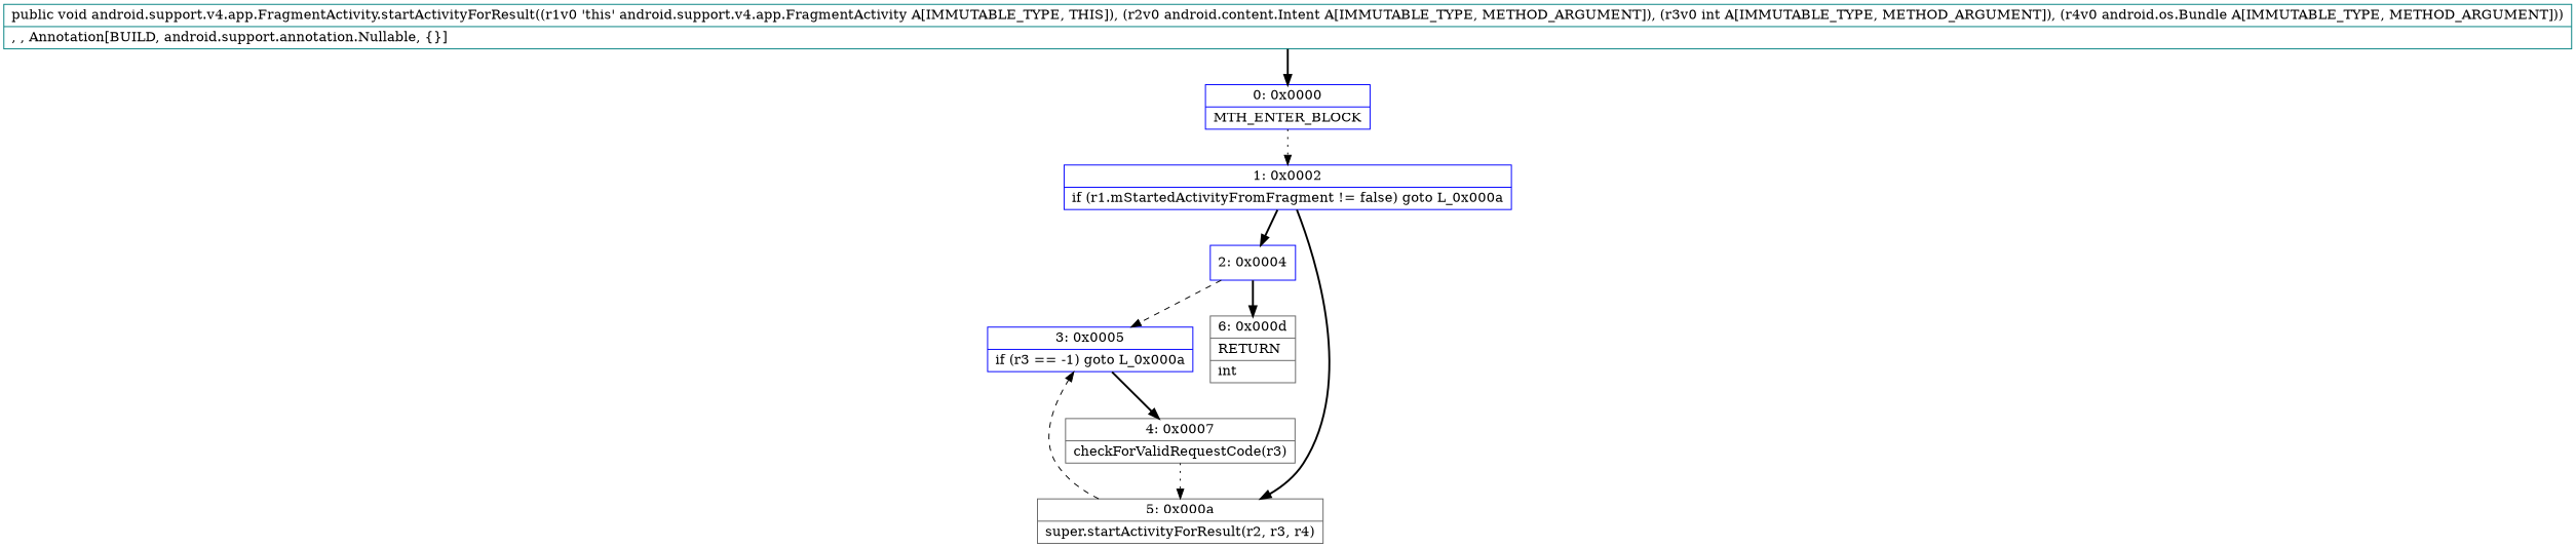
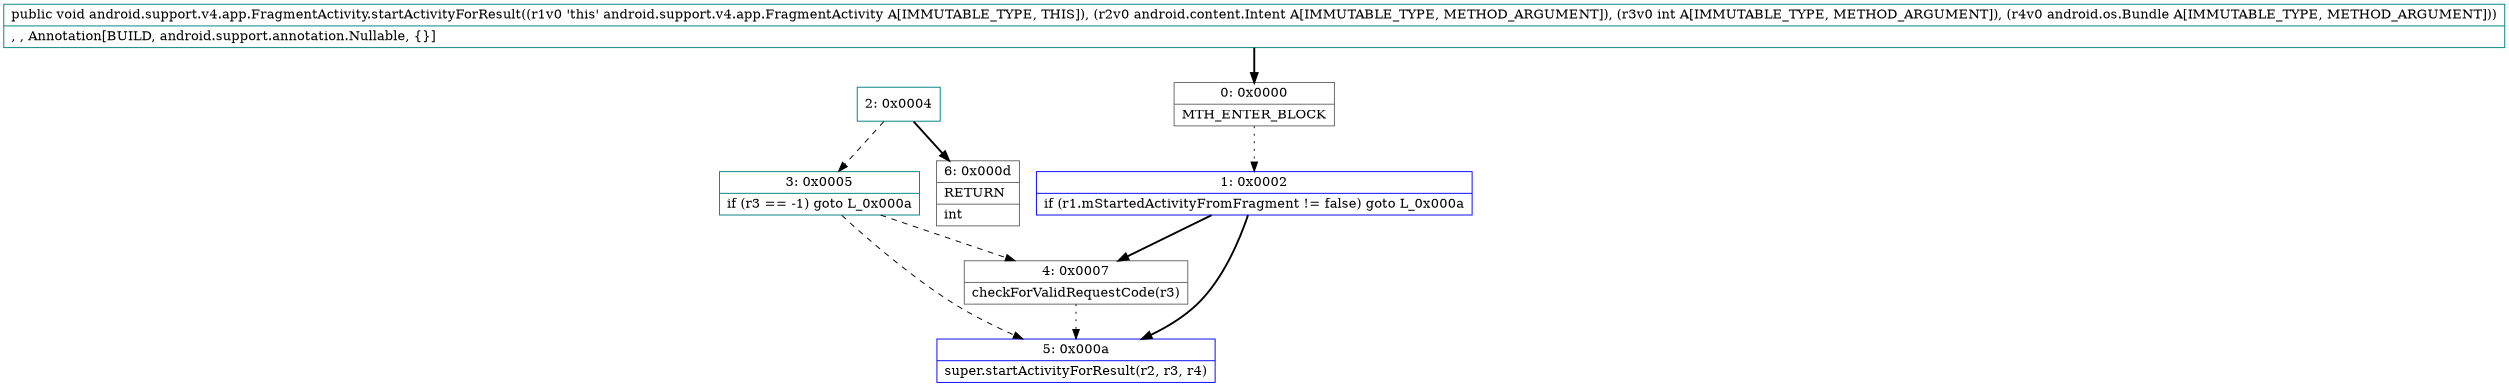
  digraph {
    node [color=blue shape=record]
    edge [style=bold]
-   n1 [label="{0\:\ 0x0000|MTH_ENTER_BLOCK\l}"]
+   n1 [color=gray40 label="{0\:\ 0x0000|MTH_ENTER_BLOCK\l}"]
    n2 [label="{1\:\ 0x0002|if (r1.mStartedActivityFromFragment != false) goto L_0x000a\l}"]
-   n3 [label="{2\:\ 0x0004}"]
-   n4 [color=gray40 label="{5\:\ 0x000a|super.startActivityForResult(r2, r3, r4)\l}"]
-   n5 [label="{3\:\ 0x0005|if (r3 == \-1) goto L_0x000a\l}"]
+   n3 [color=teal label="{2\:\ 0x0004}"]
+   n4 [label="{5\:\ 0x000a|super.startActivityForResult(r2, r3, r4)\l}"]
+   n5 [color=teal label="{3\:\ 0x0005|if (r3 == \-1) goto L_0x000a\l}"]
    n6 [color=gray40 label="{6\:\ 0x000d|RETURN\l|int\l}"]
    n7 [color=gray40 label="{4\:\ 0x0007|checkForValidRequestCode(r3)\l}"]
    n8 [color=teal label="{public void android.support.v4.app.FragmentActivity.startActivityForResult((r1v0 'this' android.support.v4.app.FragmentActivity A[IMMUTABLE_TYPE, THIS]), (r2v0 android.content.Intent A[IMMUTABLE_TYPE, METHOD_ARGUMENT]), (r3v0 int A[IMMUTABLE_TYPE, METHOD_ARGUMENT]), (r4v0 android.os.Bundle A[IMMUTABLE_TYPE, METHOD_ARGUMENT]))  | , , Annotation[BUILD, android.support.annotation.Nullable, \{\}]\l}"]
    n1 -> n2 [style=dotted]
-   n2 -> n3
+   n2 -> n7
    n2 -> n4
    n3 -> n5 [style=dashed]
    n3 -> n6
-   n4 -> n5 [style=dashed]
-   n5 -> n7
+   n5 -> n4 [style=dashed]
+   n5 -> n7 [style=dashed]
    n7 -> n4 [style=dotted]
    n8 -> n1
  }
